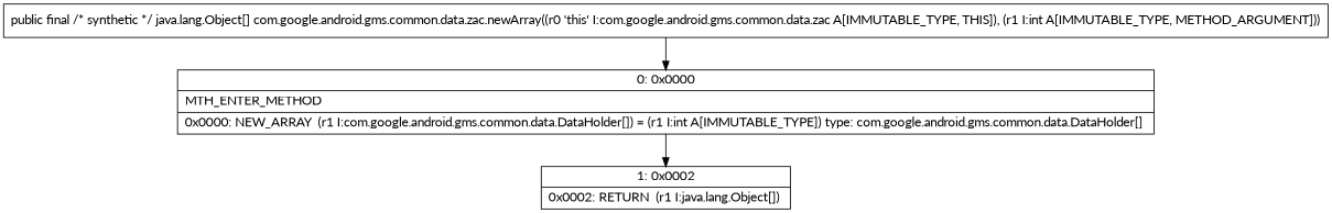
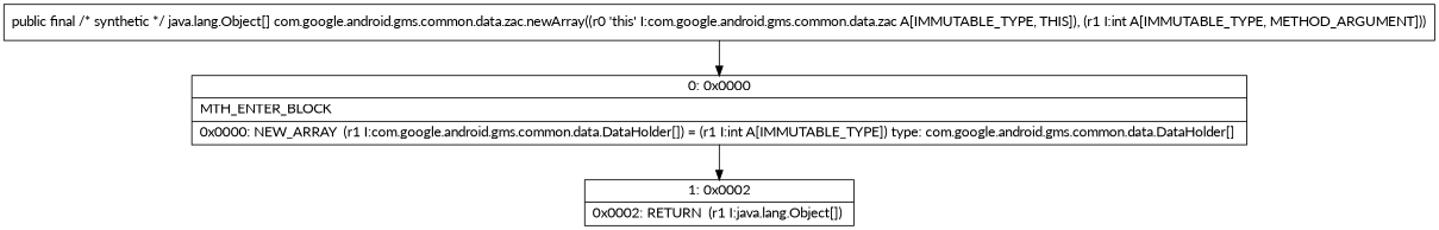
  digraph {
    fontname=Lato
    node [shape=record fontname=Lato]
    edge [fontname=Lato]
-   n1 [label="{0\:\ 0x0000|MTH_ENTER_METHOD\l|0x0000: NEW_ARRAY  (r1 I:com.google.android.gms.common.data.DataHolder[]) = (r1 I:int A[IMMUTABLE_TYPE]) type: com.google.android.gms.common.data.DataHolder[] \l}"]
+   n1 [label="{0\:\ 0x0000|MTH_ENTER_BLOCK\l|0x0000: NEW_ARRAY  (r1 I:com.google.android.gms.common.data.DataHolder[]) = (r1 I:int A[IMMUTABLE_TYPE]) type: com.google.android.gms.common.data.DataHolder[] \l}"]
    n2 [label="{1\:\ 0x0002|0x0002: RETURN  (r1 I:java.lang.Object[]) \l}"]
    n3 [label="{public final \/* synthetic *\/ java.lang.Object[] com.google.android.gms.common.data.zac.newArray((r0 'this' I:com.google.android.gms.common.data.zac A[IMMUTABLE_TYPE, THIS]), (r1 I:int A[IMMUTABLE_TYPE, METHOD_ARGUMENT])) }"]
    n1 -> n2
    n3 -> n1
  }
